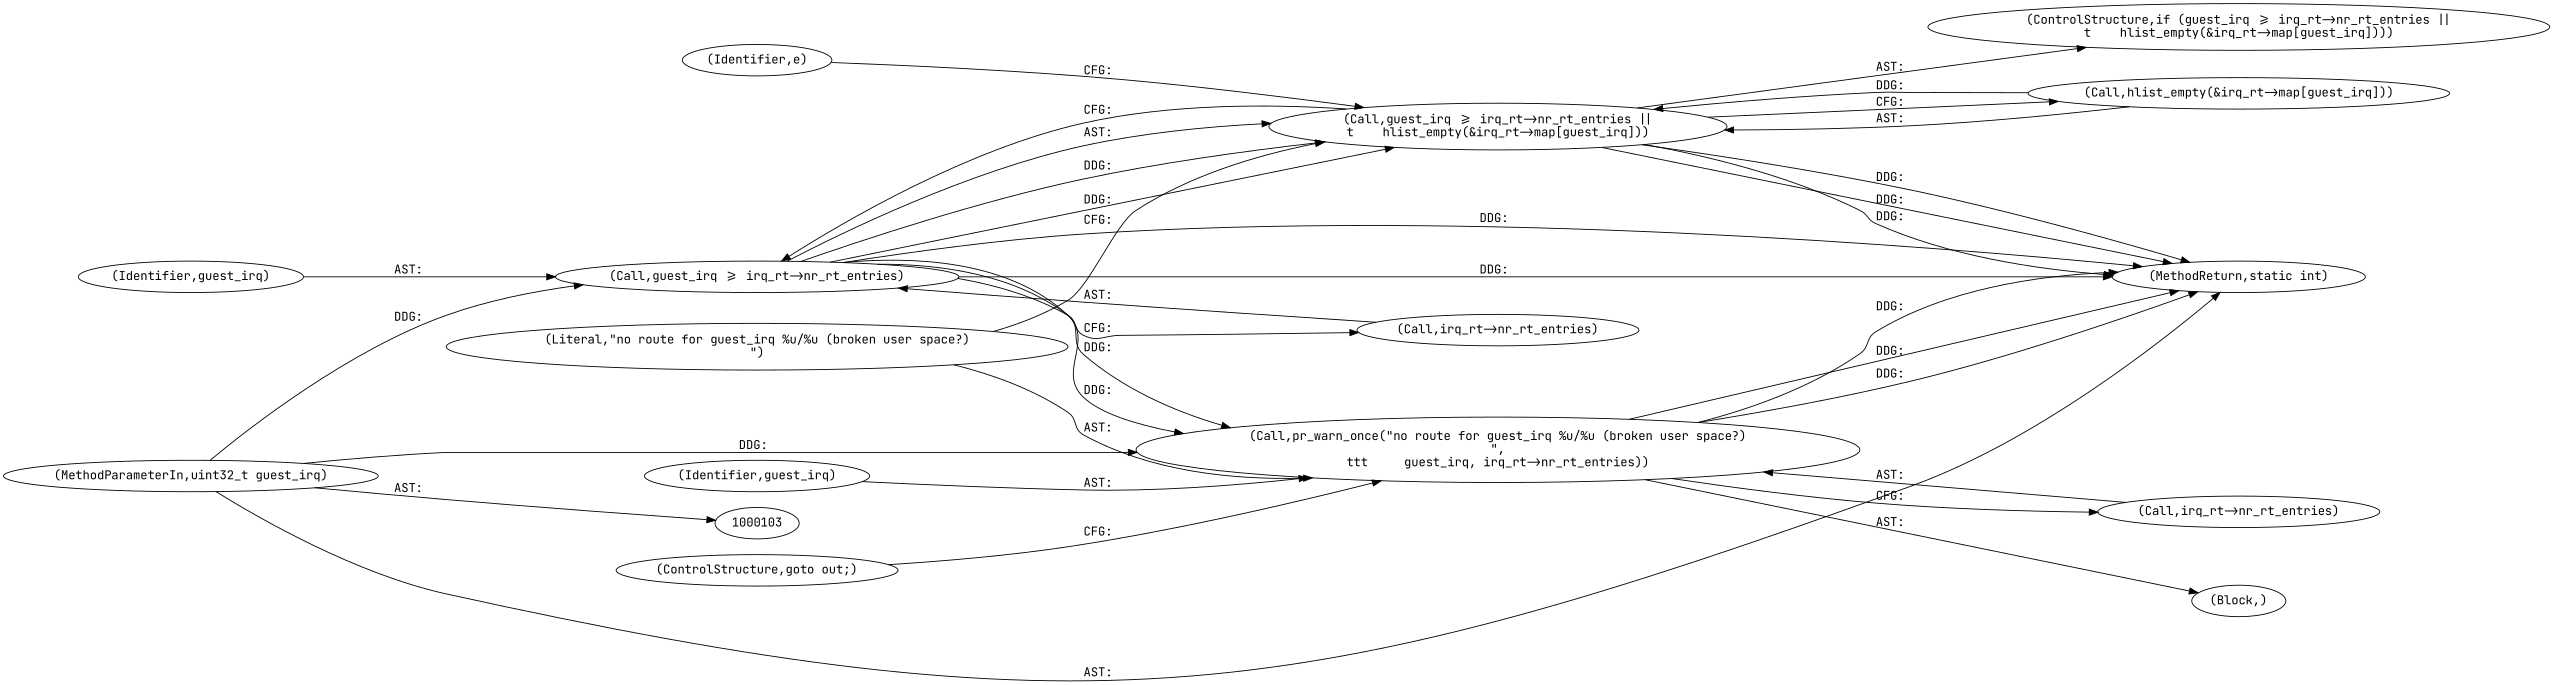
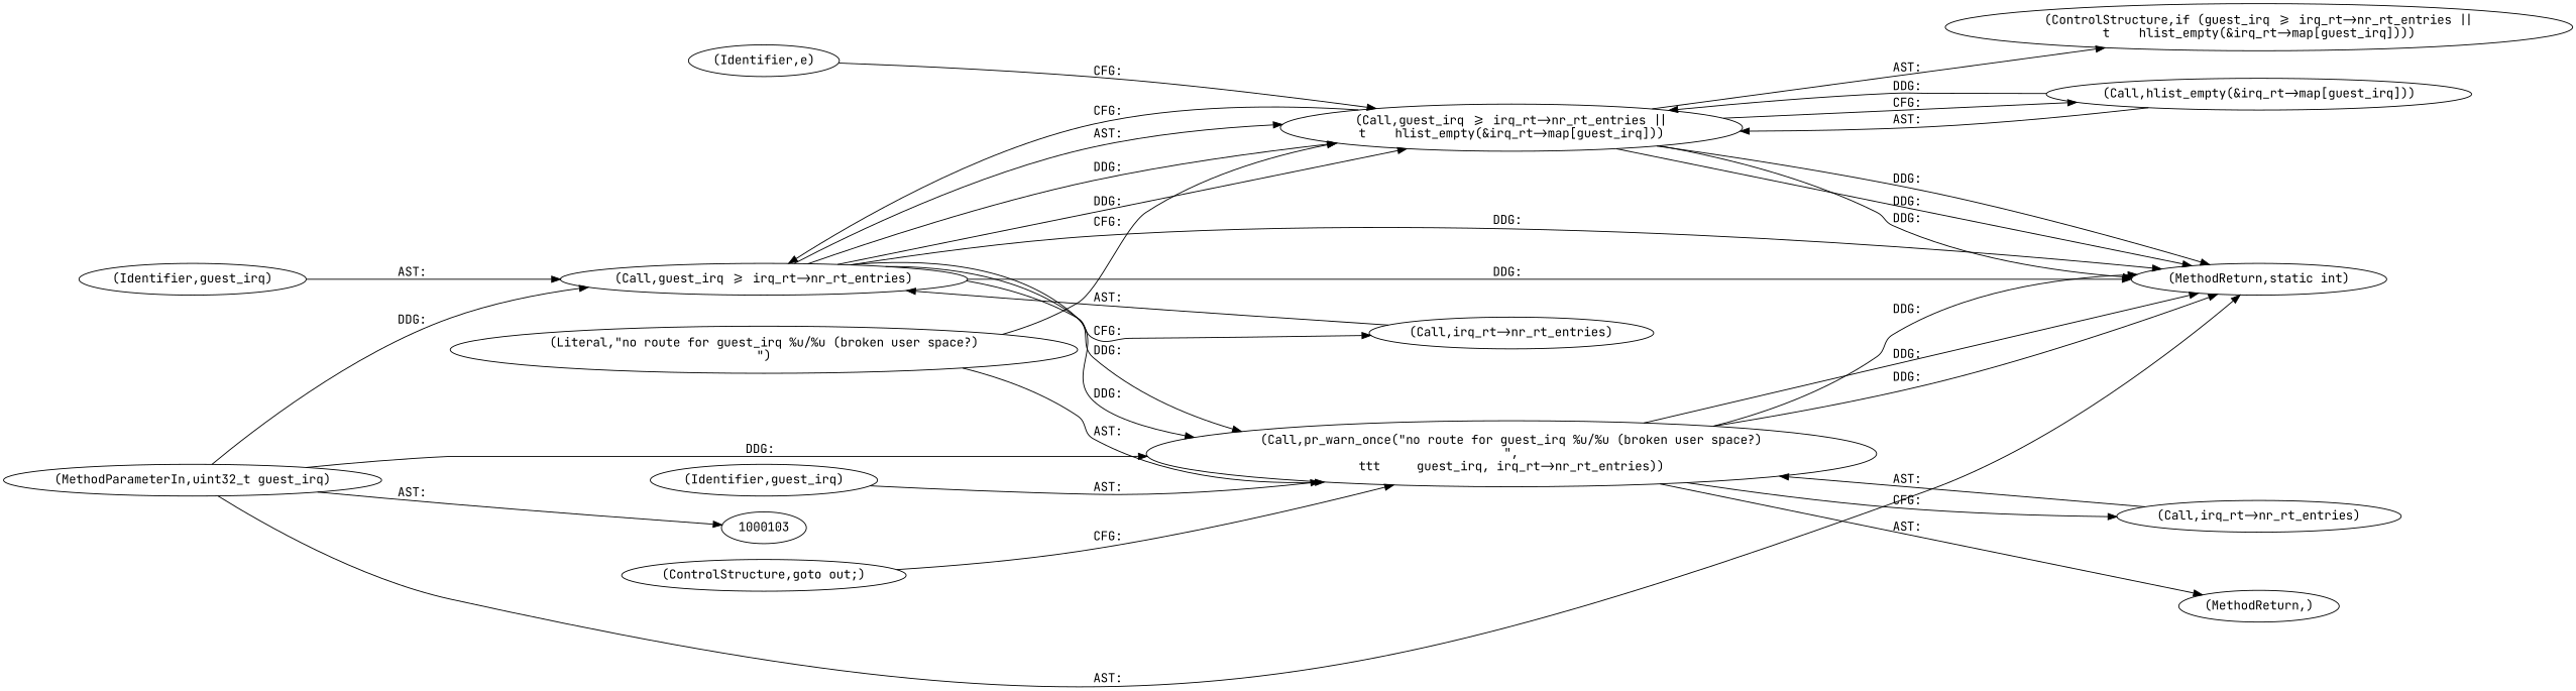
  digraph {
    fontname="JetBrains Mono"
    rankdir=LR
    node [fontname="JetBrains Mono"]
    edge [fontname="JetBrains Mono"]
    n1 [label="(Call,guest_irq >= irq_rt->nr_rt_entries)"]
    n2 [label="(Call,guest_irq >= irq_rt->nr_rt_entries ||\n\t    hlist_empty(&irq_rt->map[guest_irq]))"]
    n3 [label="(Call,pr_warn_once(\"no route for guest_irq %u/%u (broken user space?)\n\",\n\t\t\t     guest_irq, irq_rt->nr_rt_entries))"]
    n4 [label="(MethodReturn,static int)"]
    n5 [label="(Call,irq_rt->nr_rt_entries)"]
    n6 [label="(Call,hlist_empty(&irq_rt->map[guest_irq]))"]
    n7 [label="(ControlStructure,if (guest_irq >= irq_rt->nr_rt_entries ||\n\t    hlist_empty(&irq_rt->map[guest_irq])))"]
    n8 [label="(Call,irq_rt->nr_rt_entries)"]
-   n9 [label="(Block,)"]
+   n9 [label="(MethodReturn,)"]
    n10 [label="(MethodParameterIn,uint32_t guest_irq)"]
    1000103
    n12 [label="(Identifier,guest_irq)"]
    n13 [label="(ControlStructure,goto out;)"]
    n14 [label="(Identifier,e)"]
    n15 [label="(Identifier,guest_irq)"]
    n16 [label="(Literal,\"no route for guest_irq %u/%u (broken user space?)\n\")"]
    n1 -> n2 [label="AST: "]
    n1 -> n2 [label="DDG: "]
    n1 -> n2 [label="DDG: "]
    n1 -> n3 [label="DDG: "]
    n1 -> n3 [label="DDG: "]
    n1 -> n4 [label="DDG: "]
    n1 -> n4 [label="DDG: "]
    n1 -> n5 [label="CFG: "]
    n2 -> n1 [label="CFG: "]
    n2 -> n4 [label="DDG: "]
    n2 -> n4 [label="DDG: "]
    n2 -> n4 [label="DDG: "]
    n2 -> n6 [label="CFG: "]
    n2 -> n7 [label="AST: "]
    n3 -> n4 [label="DDG: "]
    n3 -> n4 [label="DDG: "]
    n3 -> n4 [label="DDG: "]
    n3 -> n8 [label="CFG: "]
    n3 -> n9 [label="AST: "]
    n5 -> n1 [label="AST: "]
    n6 -> n2 [label="AST: "]
    n6 -> n2 [label="DDG: "]
    n8 -> n3 [label="AST: "]
    n10 -> n1 [label="DDG: "]
    n10 -> n3 [label="DDG: "]
    n10 -> n4 [label="AST: "]
    n10 -> 1000103 [label="AST: "]
    n12 -> n1 [label="AST: "]
    n13 -> n3 [label="CFG: "]
    n14 -> n2 [label="CFG: "]
    n15 -> n3 [label="AST: "]
    n16 -> n2 [label="CFG: "]
    n16 -> n3 [label="AST: "]
  }
